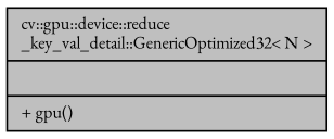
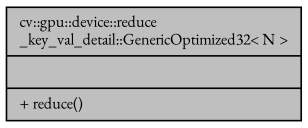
  digraph {
    fontname="EB Garamond"
-   n1 [color=black fillcolor=grey75 fontcolor=black fontname="EB Garamond" fontsize=10 height=0.2 label="{cv::gpu::device::reduce\l_key_val_detail::GenericOptimized32\< N \>\n||+ gpu()\l}" shape=record style=filled width=0.4]
+   n1 [color=black fillcolor=grey75 fontcolor=black fontname="EB Garamond" fontsize=10 height=0.2 label="{cv::gpu::device::reduce\l_key_val_detail::GenericOptimized32\< N \>\n||+ reduce()\l}" shape=record style=filled width=0.4]
  }
